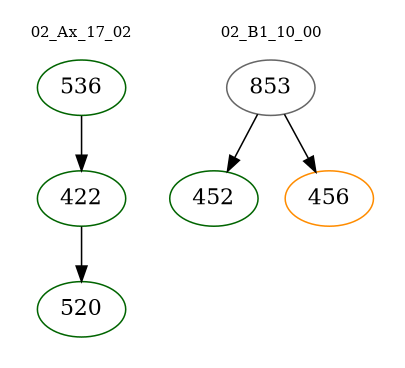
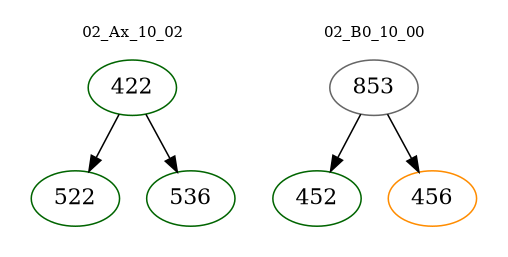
  digraph {
    node [color=darkgreen]
    edge [color=black]
    n1 [label=422]
-   n2 [label=520]
+   n2 [label=522]
    n3 [label=536]
    n4 [color=gray40 label=853]
    n5 [label=452]
    n6 [color=darkorange label=456]
    subgraph cluster_1 {
      color=white
      fontsize=10
-     label="02_Ax_17_02"
+     label="02_Ax_10_02"
      n1
      n2
      n3
    }
    subgraph cluster_2 {
      color=white
      fontsize=10
-     label="02_B1_10_00"
+     label="02_B0_10_00"
      n4
      n5
      n6
    }
    n1 -> n2
-   n3 -> n1
+   n1 -> n3
    n4 -> n5
    n4 -> n6
  }
